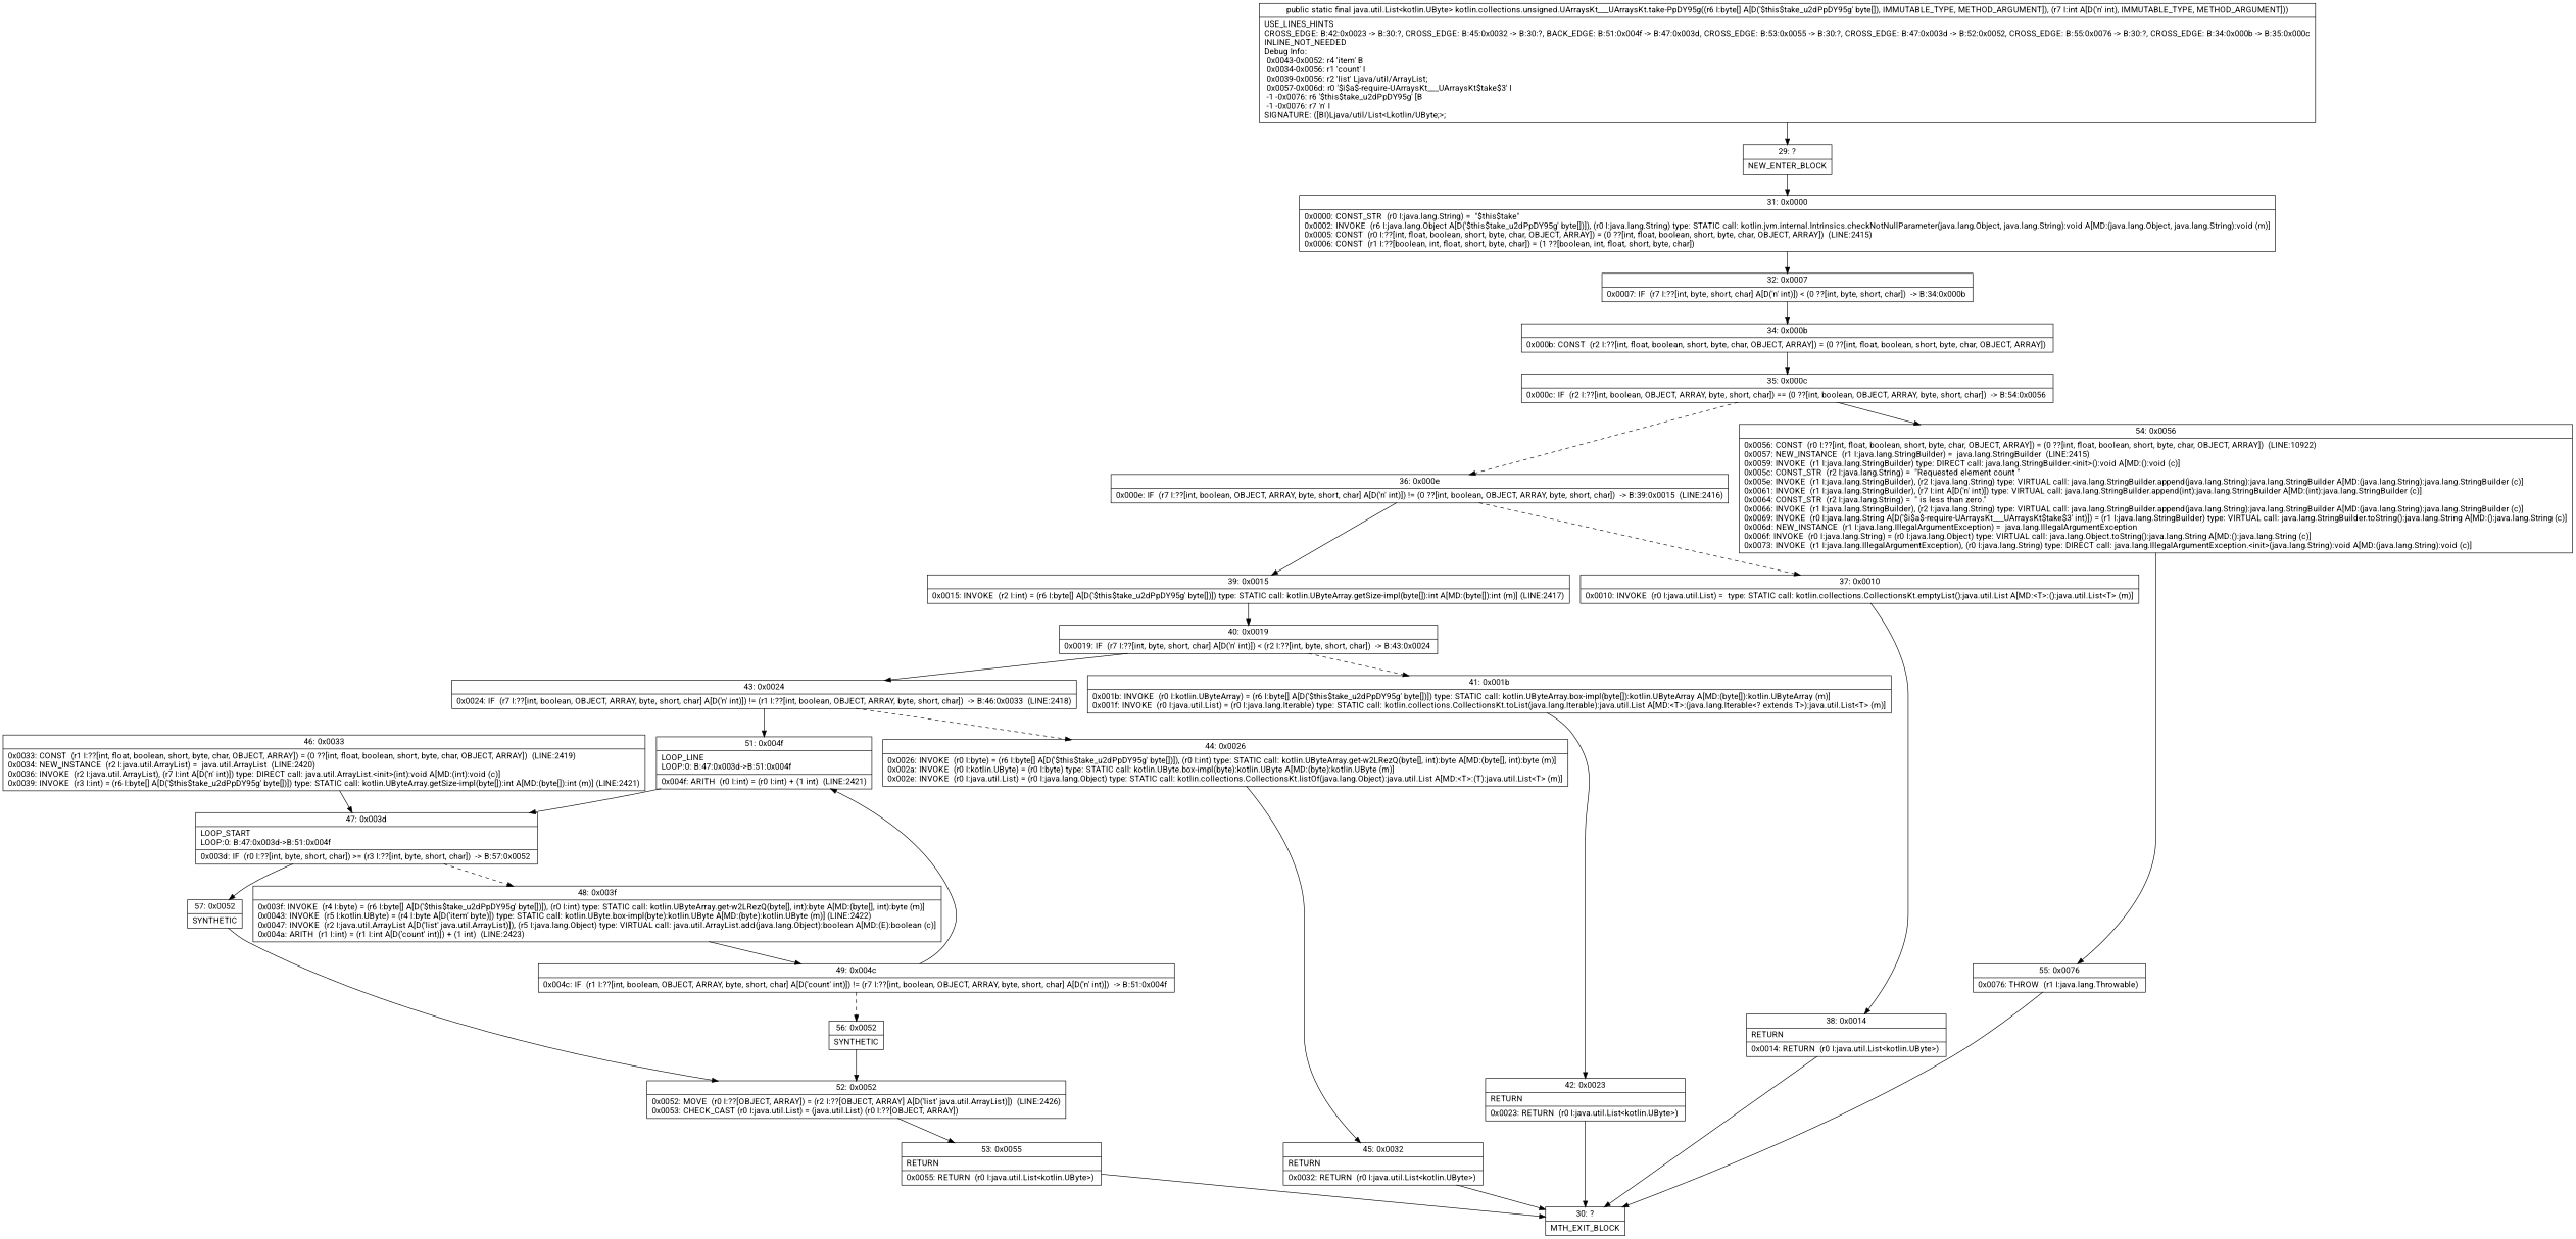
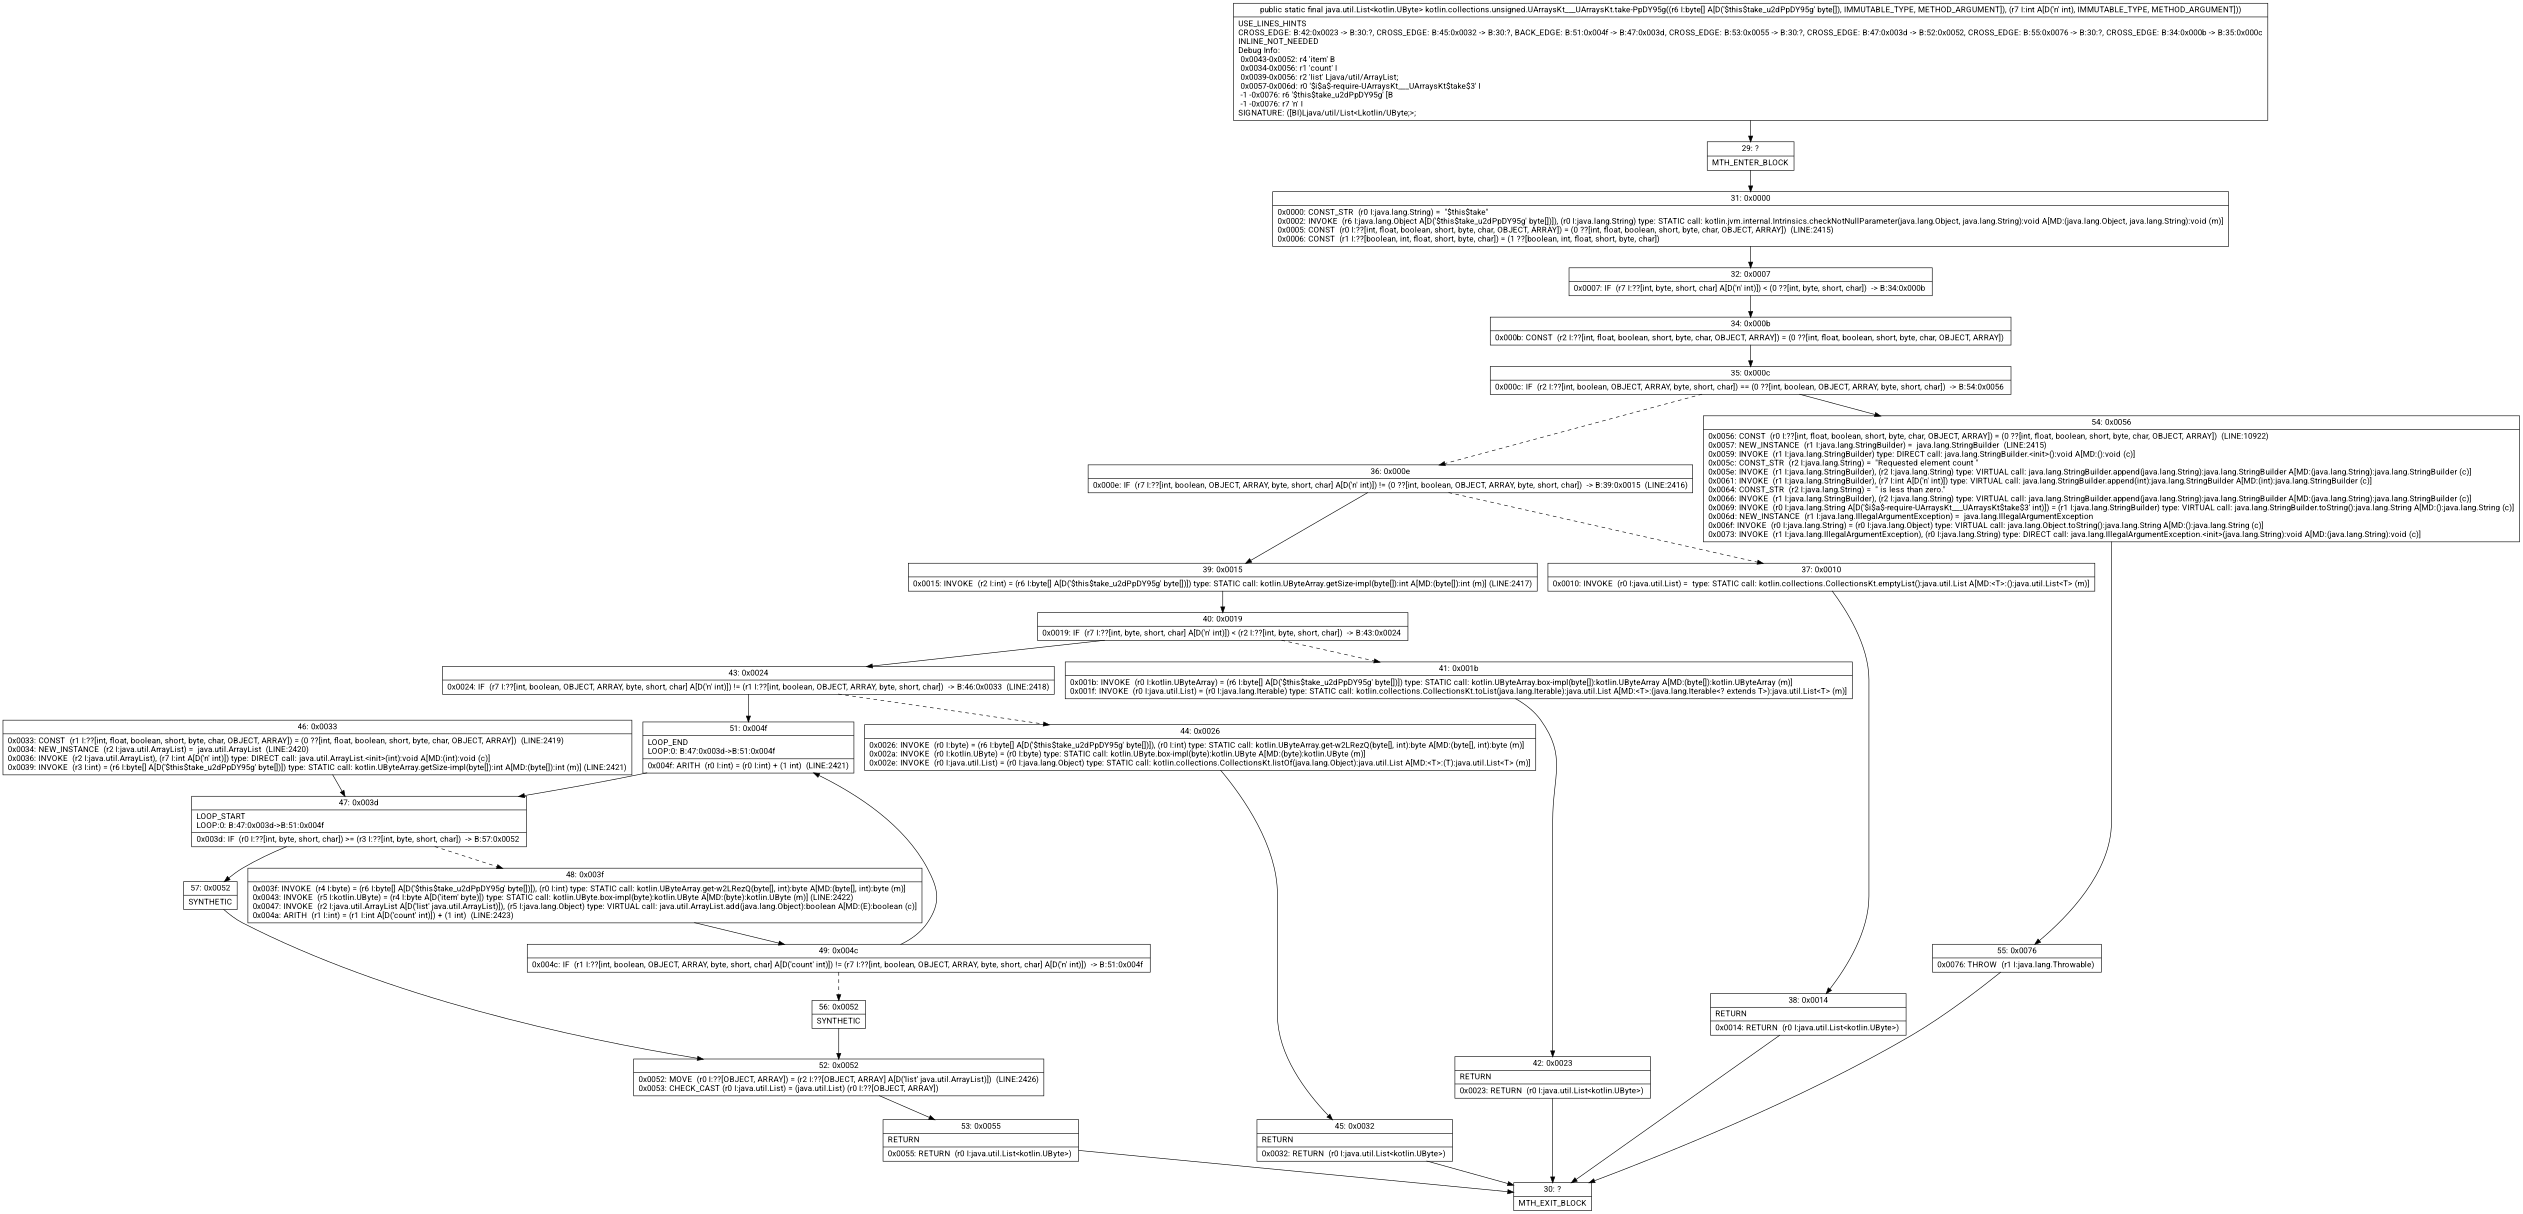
  digraph {
    fontname=Roboto
    node [fontname=Roboto shape=record]
    edge [fontname=Roboto]
-   n1 [label="{29\:\ ?|NEW_ENTER_BLOCK\l}"]
+   n1 [label="{29\:\ ?|MTH_ENTER_BLOCK\l}"]
    n2 [label="{31\:\ 0x0000|0x0000: CONST_STR  (r0 I:java.lang.String) =  \"$this$take\" \l0x0002: INVOKE  (r6 I:java.lang.Object A[D('$this$take_u2dPpDY95g' byte[])]), (r0 I:java.lang.String) type: STATIC call: kotlin.jvm.internal.Intrinsics.checkNotNullParameter(java.lang.Object, java.lang.String):void A[MD:(java.lang.Object, java.lang.String):void (m)]\l0x0005: CONST  (r0 I:??[int, float, boolean, short, byte, char, OBJECT, ARRAY]) = (0 ??[int, float, boolean, short, byte, char, OBJECT, ARRAY])  (LINE:2415)\l0x0006: CONST  (r1 I:??[boolean, int, float, short, byte, char]) = (1 ??[boolean, int, float, short, byte, char]) \l}"]
    n3 [label="{32\:\ 0x0007|0x0007: IF  (r7 I:??[int, byte, short, char] A[D('n' int)]) \< (0 ??[int, byte, short, char])  \-\> B:34:0x000b \l}"]
    n4 [label="{34\:\ 0x000b|0x000b: CONST  (r2 I:??[int, float, boolean, short, byte, char, OBJECT, ARRAY]) = (0 ??[int, float, boolean, short, byte, char, OBJECT, ARRAY]) \l}"]
    n5 [label="{35\:\ 0x000c|0x000c: IF  (r2 I:??[int, boolean, OBJECT, ARRAY, byte, short, char]) == (0 ??[int, boolean, OBJECT, ARRAY, byte, short, char])  \-\> B:54:0x0056 \l}"]
    n6 [label="{36\:\ 0x000e|0x000e: IF  (r7 I:??[int, boolean, OBJECT, ARRAY, byte, short, char] A[D('n' int)]) != (0 ??[int, boolean, OBJECT, ARRAY, byte, short, char])  \-\> B:39:0x0015  (LINE:2416)\l}"]
    n7 [label="{54\:\ 0x0056|0x0056: CONST  (r0 I:??[int, float, boolean, short, byte, char, OBJECT, ARRAY]) = (0 ??[int, float, boolean, short, byte, char, OBJECT, ARRAY])  (LINE:10922)\l0x0057: NEW_INSTANCE  (r1 I:java.lang.StringBuilder) =  java.lang.StringBuilder  (LINE:2415)\l0x0059: INVOKE  (r1 I:java.lang.StringBuilder) type: DIRECT call: java.lang.StringBuilder.\<init\>():void A[MD:():void (c)]\l0x005c: CONST_STR  (r2 I:java.lang.String) =  \"Requested element count \" \l0x005e: INVOKE  (r1 I:java.lang.StringBuilder), (r2 I:java.lang.String) type: VIRTUAL call: java.lang.StringBuilder.append(java.lang.String):java.lang.StringBuilder A[MD:(java.lang.String):java.lang.StringBuilder (c)]\l0x0061: INVOKE  (r1 I:java.lang.StringBuilder), (r7 I:int A[D('n' int)]) type: VIRTUAL call: java.lang.StringBuilder.append(int):java.lang.StringBuilder A[MD:(int):java.lang.StringBuilder (c)]\l0x0064: CONST_STR  (r2 I:java.lang.String) =  \" is less than zero.\" \l0x0066: INVOKE  (r1 I:java.lang.StringBuilder), (r2 I:java.lang.String) type: VIRTUAL call: java.lang.StringBuilder.append(java.lang.String):java.lang.StringBuilder A[MD:(java.lang.String):java.lang.StringBuilder (c)]\l0x0069: INVOKE  (r0 I:java.lang.String A[D('$i$a$\-require\-UArraysKt___UArraysKt$take$3' int)]) = (r1 I:java.lang.StringBuilder) type: VIRTUAL call: java.lang.StringBuilder.toString():java.lang.String A[MD:():java.lang.String (c)]\l0x006d: NEW_INSTANCE  (r1 I:java.lang.IllegalArgumentException) =  java.lang.IllegalArgumentException \l0x006f: INVOKE  (r0 I:java.lang.String) = (r0 I:java.lang.Object) type: VIRTUAL call: java.lang.Object.toString():java.lang.String A[MD:():java.lang.String (c)]\l0x0073: INVOKE  (r1 I:java.lang.IllegalArgumentException), (r0 I:java.lang.String) type: DIRECT call: java.lang.IllegalArgumentException.\<init\>(java.lang.String):void A[MD:(java.lang.String):void (c)]\l}"]
    n8 [label="{37\:\ 0x0010|0x0010: INVOKE  (r0 I:java.util.List) =  type: STATIC call: kotlin.collections.CollectionsKt.emptyList():java.util.List A[MD:\<T\>:():java.util.List\<T\> (m)]\l}"]
    n9 [label="{39\:\ 0x0015|0x0015: INVOKE  (r2 I:int) = (r6 I:byte[] A[D('$this$take_u2dPpDY95g' byte[])]) type: STATIC call: kotlin.UByteArray.getSize\-impl(byte[]):int A[MD:(byte[]):int (m)] (LINE:2417)\l}"]
    n10 [label="{55\:\ 0x0076|0x0076: THROW  (r1 I:java.lang.Throwable) \l}"]
    n11 [label="{38\:\ 0x0014|RETURN\l|0x0014: RETURN  (r0 I:java.util.List\<kotlin.UByte\>) \l}"]
    n12 [label="{40\:\ 0x0019|0x0019: IF  (r7 I:??[int, byte, short, char] A[D('n' int)]) \< (r2 I:??[int, byte, short, char])  \-\> B:43:0x0024 \l}"]
    n13 [label="{30\:\ ?|MTH_EXIT_BLOCK\l}"]
    n14 [label="{41\:\ 0x001b|0x001b: INVOKE  (r0 I:kotlin.UByteArray) = (r6 I:byte[] A[D('$this$take_u2dPpDY95g' byte[])]) type: STATIC call: kotlin.UByteArray.box\-impl(byte[]):kotlin.UByteArray A[MD:(byte[]):kotlin.UByteArray (m)]\l0x001f: INVOKE  (r0 I:java.util.List) = (r0 I:java.lang.Iterable) type: STATIC call: kotlin.collections.CollectionsKt.toList(java.lang.Iterable):java.util.List A[MD:\<T\>:(java.lang.Iterable\<? extends T\>):java.util.List\<T\> (m)]\l}"]
    n15 [label="{43\:\ 0x0024|0x0024: IF  (r7 I:??[int, boolean, OBJECT, ARRAY, byte, short, char] A[D('n' int)]) != (r1 I:??[int, boolean, OBJECT, ARRAY, byte, short, char])  \-\> B:46:0x0033  (LINE:2418)\l}"]
    n16 [label="{42\:\ 0x0023|RETURN\l|0x0023: RETURN  (r0 I:java.util.List\<kotlin.UByte\>) \l}"]
    n17 [label="{44\:\ 0x0026|0x0026: INVOKE  (r0 I:byte) = (r6 I:byte[] A[D('$this$take_u2dPpDY95g' byte[])]), (r0 I:int) type: STATIC call: kotlin.UByteArray.get\-w2LRezQ(byte[], int):byte A[MD:(byte[], int):byte (m)]\l0x002a: INVOKE  (r0 I:kotlin.UByte) = (r0 I:byte) type: STATIC call: kotlin.UByte.box\-impl(byte):kotlin.UByte A[MD:(byte):kotlin.UByte (m)]\l0x002e: INVOKE  (r0 I:java.util.List) = (r0 I:java.lang.Object) type: STATIC call: kotlin.collections.CollectionsKt.listOf(java.lang.Object):java.util.List A[MD:\<T\>:(T):java.util.List\<T\> (m)]\l}"]
-   n18 [label="{51\:\ 0x004f|LOOP_LINE\lLOOP:0: B:47:0x003d\-\>B:51:0x004f\l|0x004f: ARITH  (r0 I:int) = (r0 I:int) + (1 int)  (LINE:2421)\l}"]
+   n18 [label="{51\:\ 0x004f|LOOP_END\lLOOP:0: B:47:0x003d\-\>B:51:0x004f\l|0x004f: ARITH  (r0 I:int) = (r0 I:int) + (1 int)  (LINE:2421)\l}"]
    n19 [label="{45\:\ 0x0032|RETURN\l|0x0032: RETURN  (r0 I:java.util.List\<kotlin.UByte\>) \l}"]
    n20 [label="{46\:\ 0x0033|0x0033: CONST  (r1 I:??[int, float, boolean, short, byte, char, OBJECT, ARRAY]) = (0 ??[int, float, boolean, short, byte, char, OBJECT, ARRAY])  (LINE:2419)\l0x0034: NEW_INSTANCE  (r2 I:java.util.ArrayList) =  java.util.ArrayList  (LINE:2420)\l0x0036: INVOKE  (r2 I:java.util.ArrayList), (r7 I:int A[D('n' int)]) type: DIRECT call: java.util.ArrayList.\<init\>(int):void A[MD:(int):void (c)]\l0x0039: INVOKE  (r3 I:int) = (r6 I:byte[] A[D('$this$take_u2dPpDY95g' byte[])]) type: STATIC call: kotlin.UByteArray.getSize\-impl(byte[]):int A[MD:(byte[]):int (m)] (LINE:2421)\l}"]
    n21 [label="{47\:\ 0x003d|LOOP_START\lLOOP:0: B:47:0x003d\-\>B:51:0x004f\l|0x003d: IF  (r0 I:??[int, byte, short, char]) \>= (r3 I:??[int, byte, short, char])  \-\> B:57:0x0052 \l}"]
    n22 [label="{48\:\ 0x003f|0x003f: INVOKE  (r4 I:byte) = (r6 I:byte[] A[D('$this$take_u2dPpDY95g' byte[])]), (r0 I:int) type: STATIC call: kotlin.UByteArray.get\-w2LRezQ(byte[], int):byte A[MD:(byte[], int):byte (m)]\l0x0043: INVOKE  (r5 I:kotlin.UByte) = (r4 I:byte A[D('item' byte)]) type: STATIC call: kotlin.UByte.box\-impl(byte):kotlin.UByte A[MD:(byte):kotlin.UByte (m)] (LINE:2422)\l0x0047: INVOKE  (r2 I:java.util.ArrayList A[D('list' java.util.ArrayList)]), (r5 I:java.lang.Object) type: VIRTUAL call: java.util.ArrayList.add(java.lang.Object):boolean A[MD:(E):boolean (c)]\l0x004a: ARITH  (r1 I:int) = (r1 I:int A[D('count' int)]) + (1 int)  (LINE:2423)\l}"]
    n23 [label="{57\:\ 0x0052|SYNTHETIC\l}"]
    n24 [label="{49\:\ 0x004c|0x004c: IF  (r1 I:??[int, boolean, OBJECT, ARRAY, byte, short, char] A[D('count' int)]) != (r7 I:??[int, boolean, OBJECT, ARRAY, byte, short, char] A[D('n' int)])  \-\> B:51:0x004f \l}"]
    n25 [label="{52\:\ 0x0052|0x0052: MOVE  (r0 I:??[OBJECT, ARRAY]) = (r2 I:??[OBJECT, ARRAY] A[D('list' java.util.ArrayList)])  (LINE:2426)\l0x0053: CHECK_CAST (r0 I:java.util.List) = (java.util.List) (r0 I:??[OBJECT, ARRAY]) \l}"]
    n26 [label="{56\:\ 0x0052|SYNTHETIC\l}"]
    n27 [label="{53\:\ 0x0055|RETURN\l|0x0055: RETURN  (r0 I:java.util.List\<kotlin.UByte\>) \l}"]
    n28 [label="{public static final java.util.List\<kotlin.UByte\> kotlin.collections.unsigned.UArraysKt___UArraysKt.take\-PpDY95g((r6 I:byte[] A[D('$this$take_u2dPpDY95g' byte[]), IMMUTABLE_TYPE, METHOD_ARGUMENT]), (r7 I:int A[D('n' int), IMMUTABLE_TYPE, METHOD_ARGUMENT]))  | USE_LINES_HINTS\lCROSS_EDGE: B:42:0x0023 \-\> B:30:?, CROSS_EDGE: B:45:0x0032 \-\> B:30:?, BACK_EDGE: B:51:0x004f \-\> B:47:0x003d, CROSS_EDGE: B:53:0x0055 \-\> B:30:?, CROSS_EDGE: B:47:0x003d \-\> B:52:0x0052, CROSS_EDGE: B:55:0x0076 \-\> B:30:?, CROSS_EDGE: B:34:0x000b \-\> B:35:0x000c\lINLINE_NOT_NEEDED\lDebug Info:\l  0x0043\-0x0052: r4 'item' B\l  0x0034\-0x0056: r1 'count' I\l  0x0039\-0x0056: r2 'list' Ljava\/util\/ArrayList;\l  0x0057\-0x006d: r0 '$i$a$\-require\-UArraysKt___UArraysKt$take$3' I\l  \-1 \-0x0076: r6 '$this$take_u2dPpDY95g' [B\l  \-1 \-0x0076: r7 'n' I\lSIGNATURE: ([BI)Ljava\/util\/List\<Lkotlin\/UByte;\>;\l}"]
    n1 -> n2
    n2 -> n3
    n3 -> n4
    n4 -> n5
    n5 -> n6 [style=dashed]
    n5 -> n7
    n6 -> n8 [style=dashed]
    n6 -> n9
    n7 -> n10
    n8 -> n11
    n9 -> n12
    n10 -> n13
    n11 -> n13
    n12 -> n14 [style=dashed]
    n12 -> n15
    n14 -> n16
    n15 -> n17 [style=dashed]
    n15 -> n18
    n16 -> n13
    n17 -> n19
    n18 -> n21
    n19 -> n13
    n20 -> n21
    n21 -> n22 [style=dashed]
    n21 -> n23
    n22 -> n24
    n23 -> n25
    n24 -> n18
    n24 -> n26 [style=dashed]
    n25 -> n27
    n26 -> n25
    n27 -> n13
    n28 -> n1
  }
